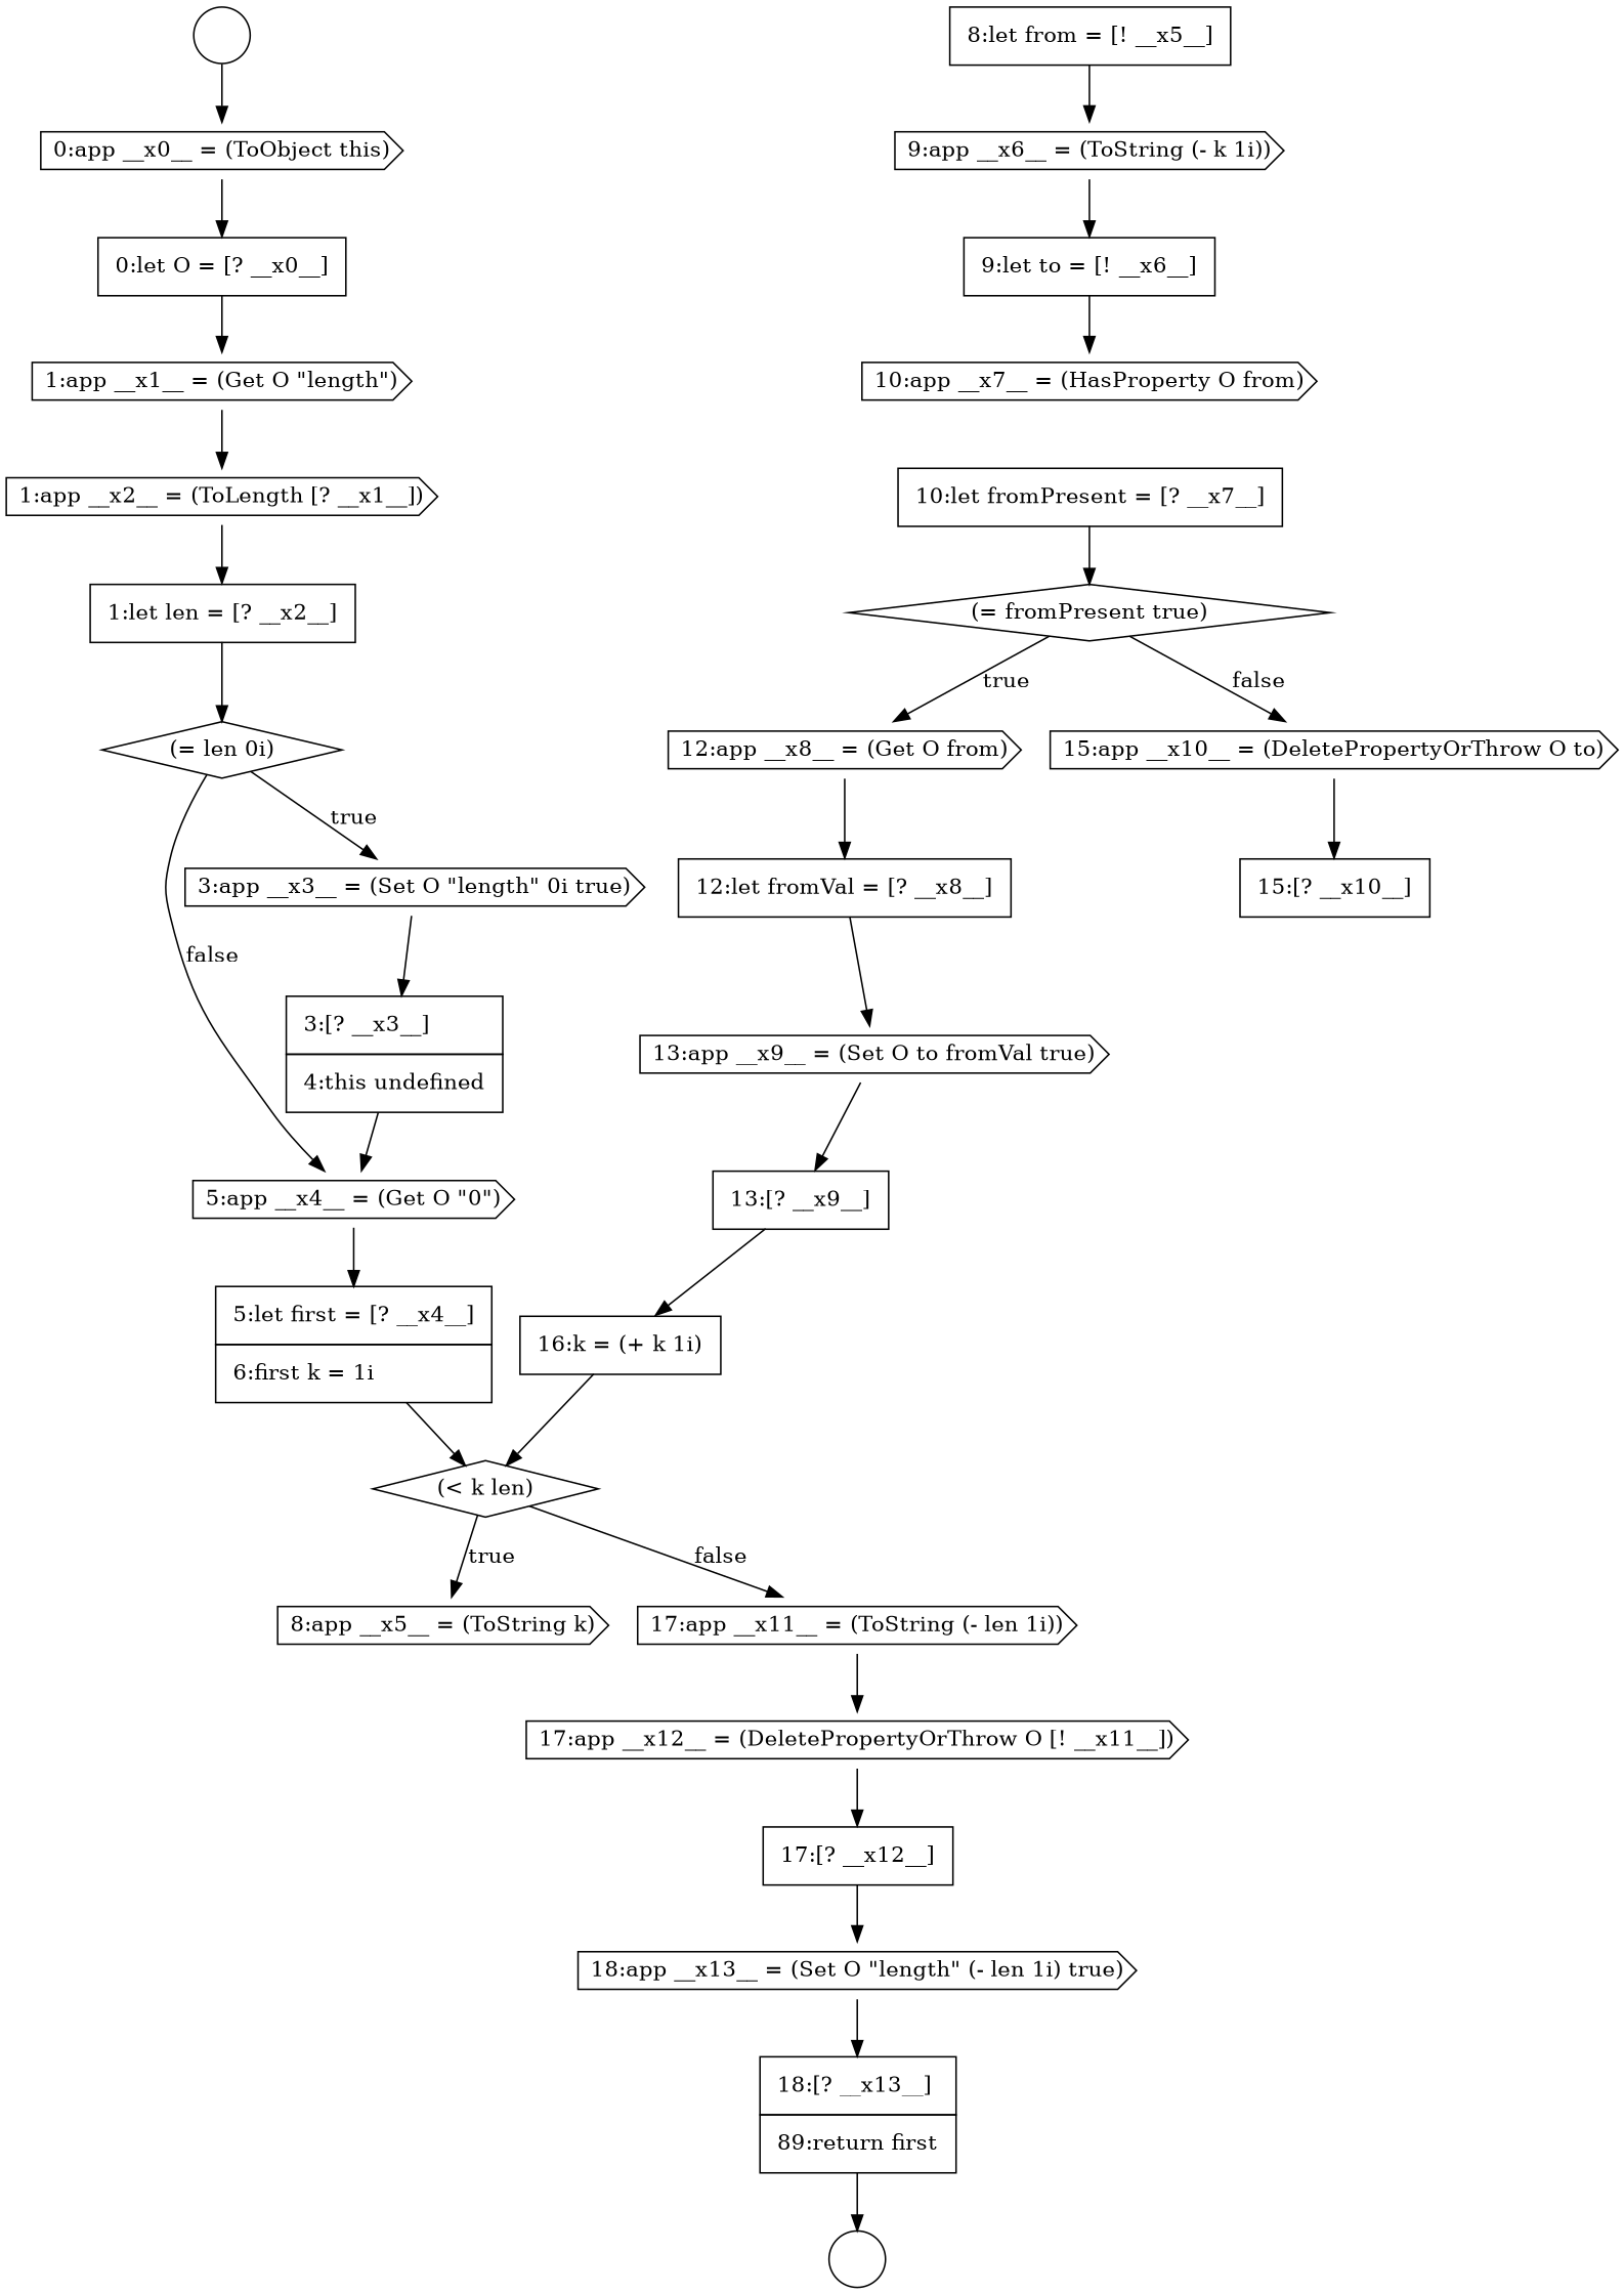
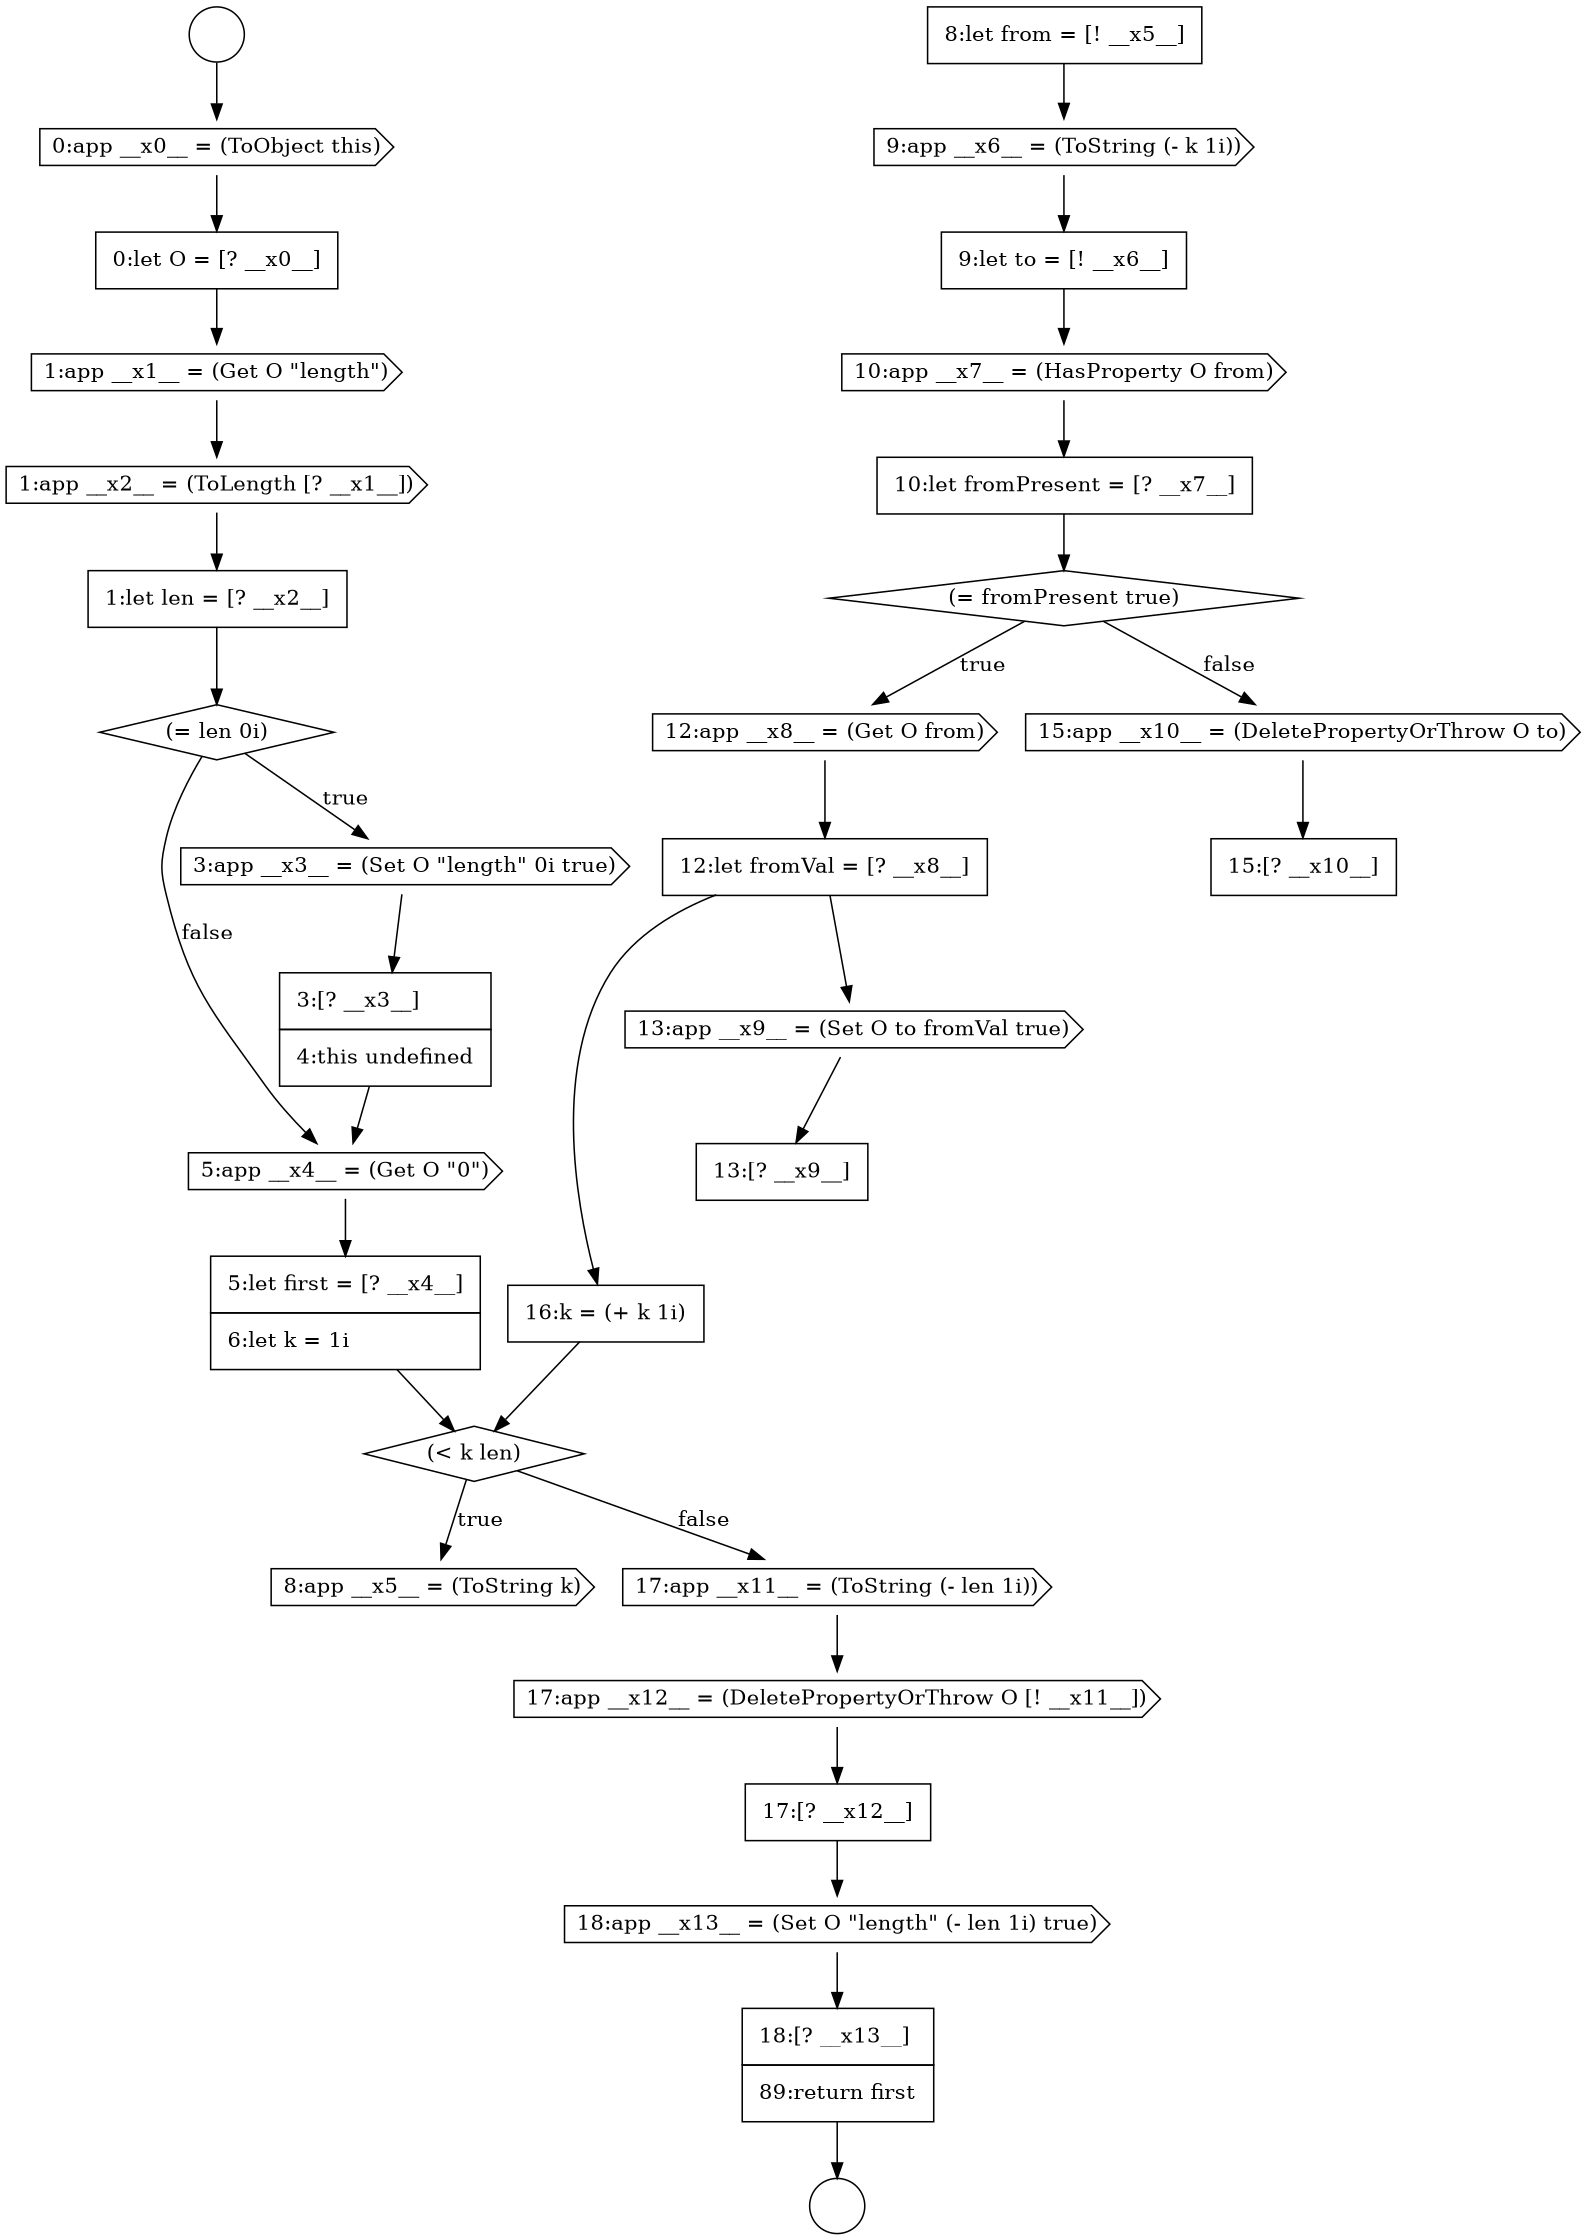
  digraph {
    node [color=black fillcolor=white shape=cds style=filled]
    edge [color=black]
    n1 [label=<<font color="black">(= fromPresent true)</font>> shape=diamond]
    n2 [label=<<font color="black">12:app __x8__ = (Get O from)</font>>]
    n3 [label=<<font color="black">15:app __x10__ = (DeletePropertyOrThrow O to)</font>>]
    n4 [label=<<font color="black">     <table border="0" cellborder="1" cellspacing="0" cellpadding="10">       <tr><td align="left">12:let fromVal = [? __x8__]</td></tr>     </table>   </font>> margin=0 shape=none]
    n5 [label=<<font color="black">     <table border="0" cellborder="1" cellspacing="0" cellpadding="10">       <tr><td align="left">15:[? __x10__]</td></tr>     </table>   </font>> margin=0 shape=none]
    n6 [label=<<font color="black">     <table border="0" cellborder="1" cellspacing="0" cellpadding="10">       <tr><td align="left">16:k = (+ k 1i)</td></tr>     </table>   </font>> margin=0 shape=none]
    n7 [label=<<font color="black">(&lt; k len)</font>> shape=diamond]
    n8 [label=<<font color="black">13:app __x9__ = (Set O to fromVal true)</font>>]
    n9 [label=<<font color="black">8:app __x5__ = (ToString k)</font>>]
    n10 [label=<<font color="black">17:app __x11__ = (ToString (- len 1i))</font>>]
    n11 [label=<<font color="black">17:app __x12__ = (DeletePropertyOrThrow O [! __x11__])</font>>]
    n12 [label=<<font color="black">     <table border="0" cellborder="1" cellspacing="0" cellpadding="10">       <tr><td align="left">17:[? __x12__]</td></tr>     </table>   </font>> margin=0 shape=none]
    n13 [label=<<font color="black">18:app __x13__ = (Set O &quot;length&quot; (- len 1i) true)</font>>]
    n14 [label=<<font color="black">     <table border="0" cellborder="1" cellspacing="0" cellpadding="10">       <tr><td align="left">18:[? __x13__]</td></tr>       <tr><td align="left">89:return first</td></tr>     </table>   </font>> margin=0 shape=none]
    n15 [label=<<font color="black">1:app __x1__ = (Get O &quot;length&quot;)</font>>]
    n16 [label=<<font color="black">1:app __x2__ = (ToLength [? __x1__])</font>>]
    n17 [label=<<font color="black">     <table border="0" cellborder="1" cellspacing="0" cellpadding="10">       <tr><td align="left">1:let len = [? __x2__]</td></tr>     </table>   </font>> margin=0 shape=none]
    n18 [label=<<font color="black">     <table border="0" cellborder="1" cellspacing="0" cellpadding="10">       <tr><td align="left">9:let to = [! __x6__]</td></tr>     </table>   </font>> margin=0 shape=none]
    n19 [label=<<font color="black">10:app __x7__ = (HasProperty O from)</font>>]
    n20 [label=<<font color="black">     <table border="0" cellborder="1" cellspacing="0" cellpadding="10">       <tr><td align="left">10:let fromPresent = [? __x7__]</td></tr>     </table>   </font>> margin=0 shape=none]
    n21 [label=<<font color="black">9:app __x6__ = (ToString (- k 1i))</font>>]
    n22 [label=<<font color="black">     <table border="0" cellborder="1" cellspacing="0" cellpadding="10">       <tr><td align="left">3:[? __x3__]</td></tr>       <tr><td align="left">4:this undefined</td></tr>     </table>   </font>> margin=0 shape=none]
    n23 [label=<<font color="black">5:app __x4__ = (Get O &quot;0&quot;)</font>>]
-   n24 [label=<<font color="black">     <table border="0" cellborder="1" cellspacing="0" cellpadding="10">       <tr><td align="left">5:let first = [? __x4__]</td></tr>       <tr><td align="left">6:first k = 1i</td></tr>     </table>   </font>> margin=0 shape=none]
+   n24 [label=<<font color="black">     <table border="0" cellborder="1" cellspacing="0" cellpadding="10">       <tr><td align="left">5:let first = [? __x4__]</td></tr>       <tr><td align="left">6:let k = 1i</td></tr>     </table>   </font>> margin=0 shape=none]
    n25 [label=" " shape=circle]
    n26 [label=<<font color="black">     <table border="0" cellborder="1" cellspacing="0" cellpadding="10">       <tr><td align="left">8:let from = [! __x5__]</td></tr>     </table>   </font>> margin=0 shape=none]
    n27 [label=<<font color="black">     <table border="0" cellborder="1" cellspacing="0" cellpadding="10">       <tr><td align="left">0:let O = [? __x0__]</td></tr>     </table>   </font>> margin=0 shape=none]
    n28 [label=<<font color="black">(= len 0i)</font>> shape=diamond]
    n29 [label=<<font color="black">3:app __x3__ = (Set O &quot;length&quot; 0i true)</font>>]
    n30 [label=<<font color="black">0:app __x0__ = (ToObject this)</font>>]
    n31 [label=<<font color="black">     <table border="0" cellborder="1" cellspacing="0" cellpadding="10">       <tr><td align="left">13:[? __x9__]</td></tr>     </table>   </font>> margin=0 shape=none]
    n32 [label=" " shape=circle]
    n1 -> n2 [label=<<font color="black">true</font>>]
    n1 -> n3 [label=<<font color="black">false</font>>]
    n2 -> n4
    n3 -> n5
    n4 -> n8
    n6 -> n7
    n7 -> n9 [label=<<font color="black">true</font>>]
    n7 -> n10 [label=<<font color="black">false</font>>]
    n8 -> n31
    n10 -> n11
    n11 -> n12
    n12 -> n13
    n13 -> n14
    n14 -> n25
    n15 -> n16
    n16 -> n17
    n17 -> n28
    n18 -> n19
+   n19 -> n20
    n20 -> n1
    n21 -> n18
    n22 -> n23
    n23 -> n24
    n24 -> n7
    n26 -> n21
    n27 -> n15
    n28 -> n23 [label=<<font color="black">false</font>>]
    n28 -> n29 [label=<<font color="black">true</font>>]
    n29 -> n22
    n30 -> n27
-   n31 -> n6
+   n4 -> n6
    n32 -> n30
  }
